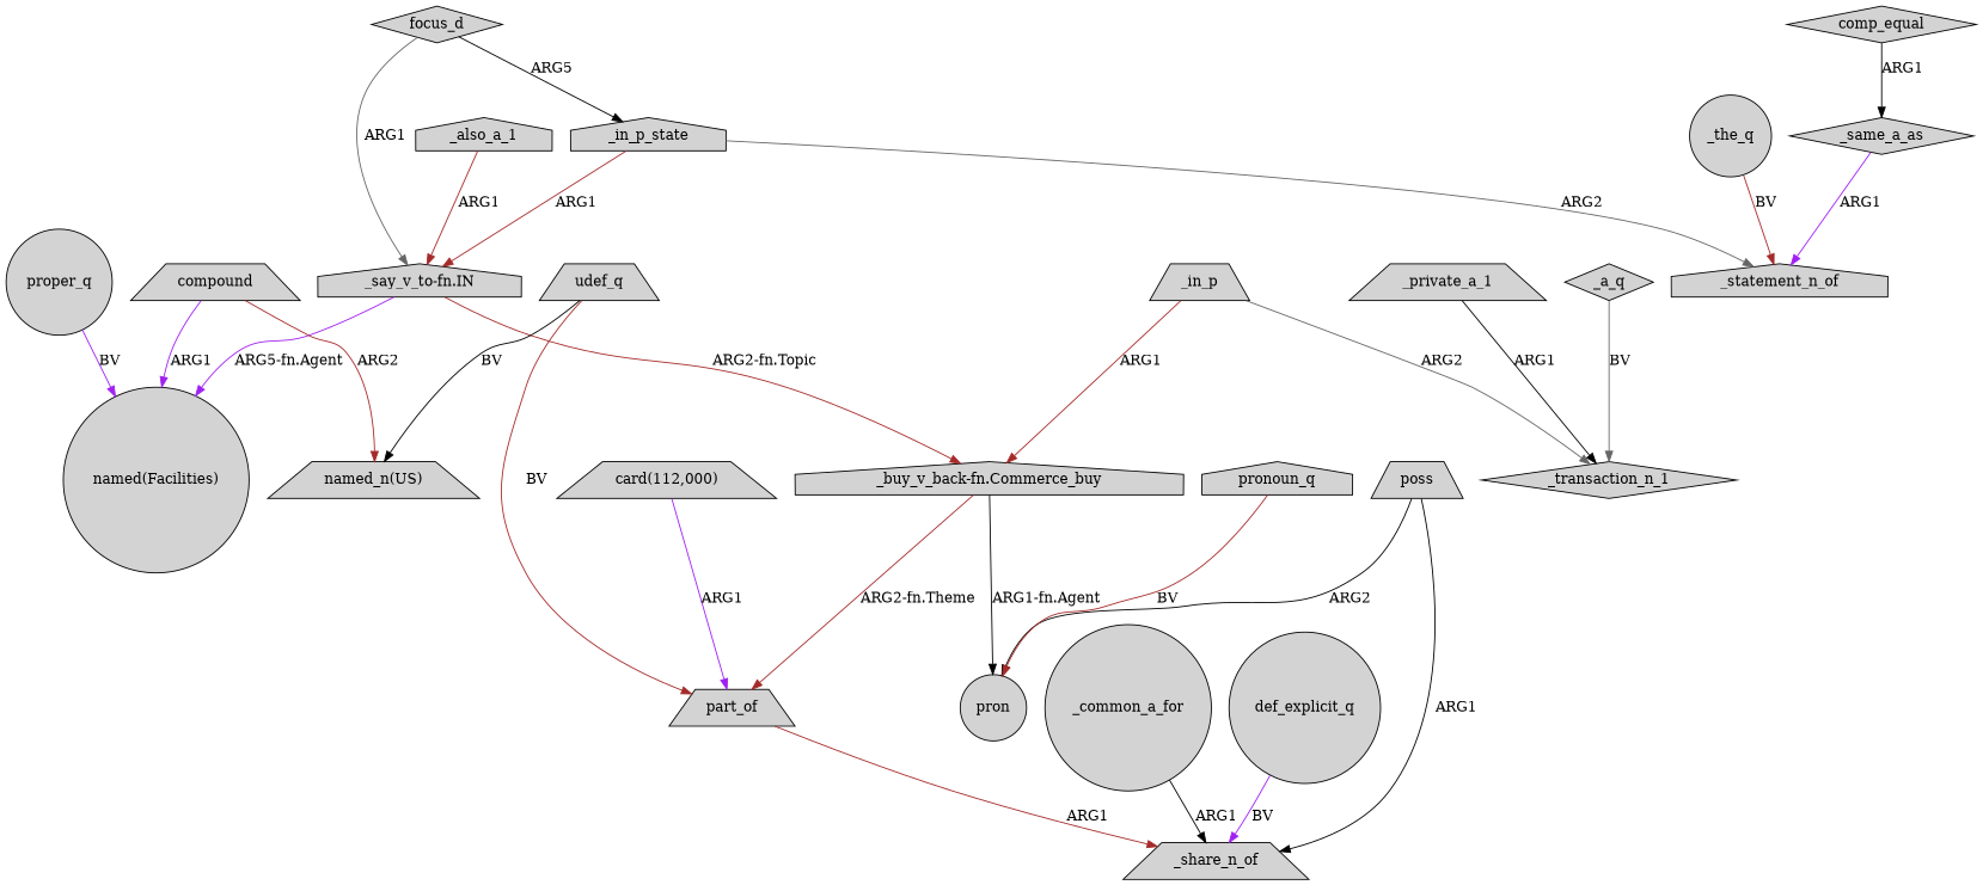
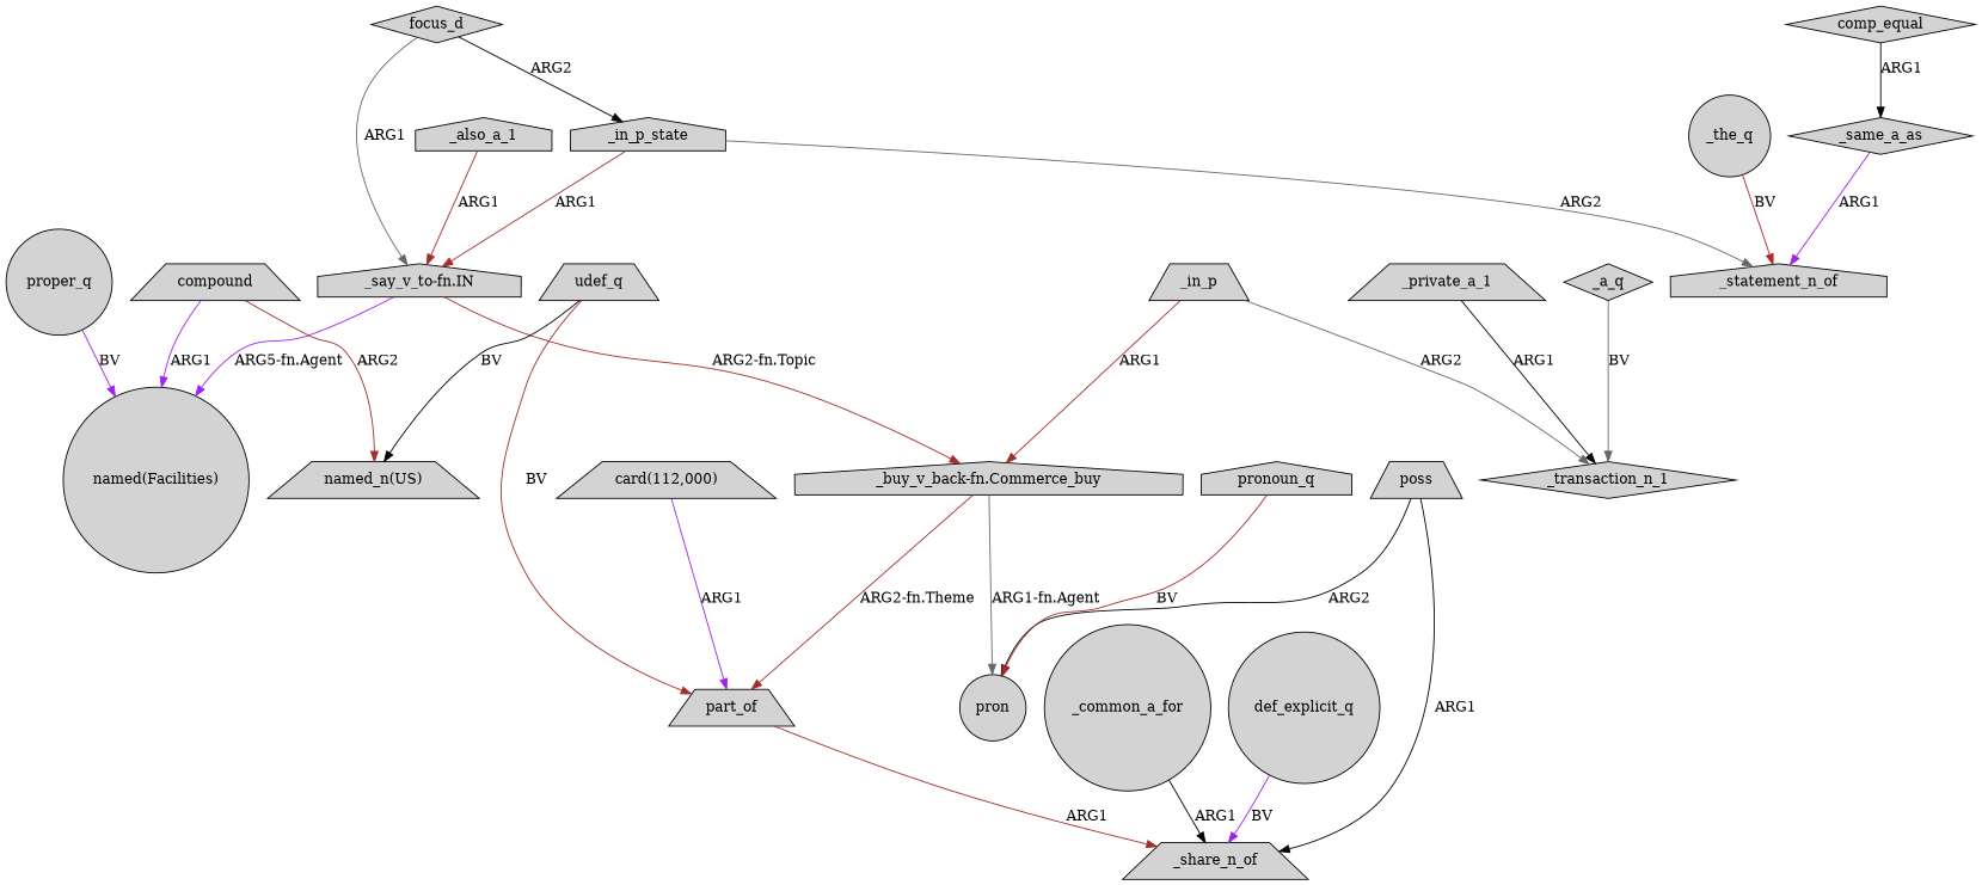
  digraph {
    node [shape=trapezium style=filled]
    edge [color=brown]
    _also_a_1 [shape=house]
    "_say_v_to-fn.IN" [shape=house]
    "named(Facilities)" [shape=circle]
    "_buy_v_back-fn.Commerce_buy" [shape=house]
    part_of
    pron [shape=circle]
    udef_q
    "named_n(US)"
    _share_n_of
    poss
    focus_d [shape=diamond]
    _in_p_state [shape=house]
    _statement_n_of [shape=house]
    proper_q [shape=circle]
    _in_p
    _transaction_n_1 [shape=diamond]
    compound
    _a_q [shape=diamond]
    _the_q [shape=circle]
    pronoun_q [shape=house]
    comp_equal [shape=diamond]
    _same_a_as [shape=diamond]
    "card(112,000)"
    _common_a_for [shape=circle]
    def_explicit_q [shape=circle]
    _private_a_1
    _also_a_1 -> "_say_v_to-fn.IN" [label=ARG1]
    "_say_v_to-fn.IN" -> "named(Facilities)" [color=purple label="ARG5-fn.Agent"]
    "_say_v_to-fn.IN" -> "_buy_v_back-fn.Commerce_buy" [label="ARG2-fn.Topic"]
    "_buy_v_back-fn.Commerce_buy" -> part_of [label="ARG2-fn.Theme"]
-   "_buy_v_back-fn.Commerce_buy" -> pron [color=black label="ARG1-fn.Agent"]
+   "_buy_v_back-fn.Commerce_buy" -> pron [color=gray40 label="ARG1-fn.Agent"]
    part_of -> _share_n_of [label=ARG1]
    udef_q -> part_of [label=BV]
    udef_q -> "named_n(US)" [color=black label=BV]
    poss -> pron [color=black label=ARG2]
    poss -> _share_n_of [color=black label=ARG1]
    focus_d -> "_say_v_to-fn.IN" [color=gray40 label=ARG1]
-   focus_d -> _in_p_state [color=black label=ARG5]
+   focus_d -> _in_p_state [color=black label=ARG2]
    _in_p_state -> "_say_v_to-fn.IN" [label=ARG1]
    _in_p_state -> _statement_n_of [color=gray40 label=ARG2]
    proper_q -> "named(Facilities)" [color=purple label=BV]
    _in_p -> "_buy_v_back-fn.Commerce_buy" [label=ARG1]
    _in_p -> _transaction_n_1 [color=gray40 label=ARG2]
    compound -> "named(Facilities)" [color=purple label=ARG1]
    compound -> "named_n(US)" [label=ARG2]
    _a_q -> _transaction_n_1 [color=gray40 label=BV]
    _the_q -> _statement_n_of [label=BV]
    pronoun_q -> pron [label=BV]
    comp_equal -> _same_a_as [color=black label=ARG1]
    _same_a_as -> _statement_n_of [color=purple label=ARG1]
    "card(112,000)" -> part_of [color=purple label=ARG1]
    _common_a_for -> _share_n_of [color=black label=ARG1]
    def_explicit_q -> _share_n_of [color=purple label=BV]
    _private_a_1 -> _transaction_n_1 [color=black label=ARG1]
  }
